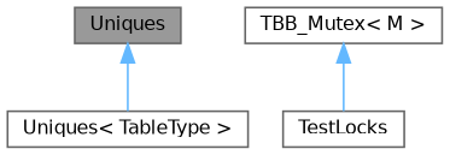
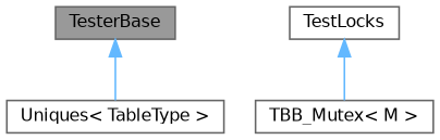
  digraph {
    node [color=gray40 fillcolor=white fontname=Helvetica fontsize=10 shape=box style=filled]
    edge [color=steelblue1 dir=back fontname=Helvetica fontsize=10 labelfontname=Helvetica labelfontsize=10 style=solid]
-   n1 [fillcolor=grey60 fontcolor=black height=0.2 label=Uniques width=0.4]
+   n1 [fillcolor=grey60 fontcolor=black height=0.2 label=TesterBase width=0.4]
    n2 [height=0.2 label="Uniques\< TableType \>" width=0.4]
    n3 [height=0.2 label=TestLocks width=0.4]
    n4 [height=0.2 label="TBB_Mutex\< M \>" width=0.4]
    n1 -> n2
-   n4 -> n3
+   n3 -> n4
  }
